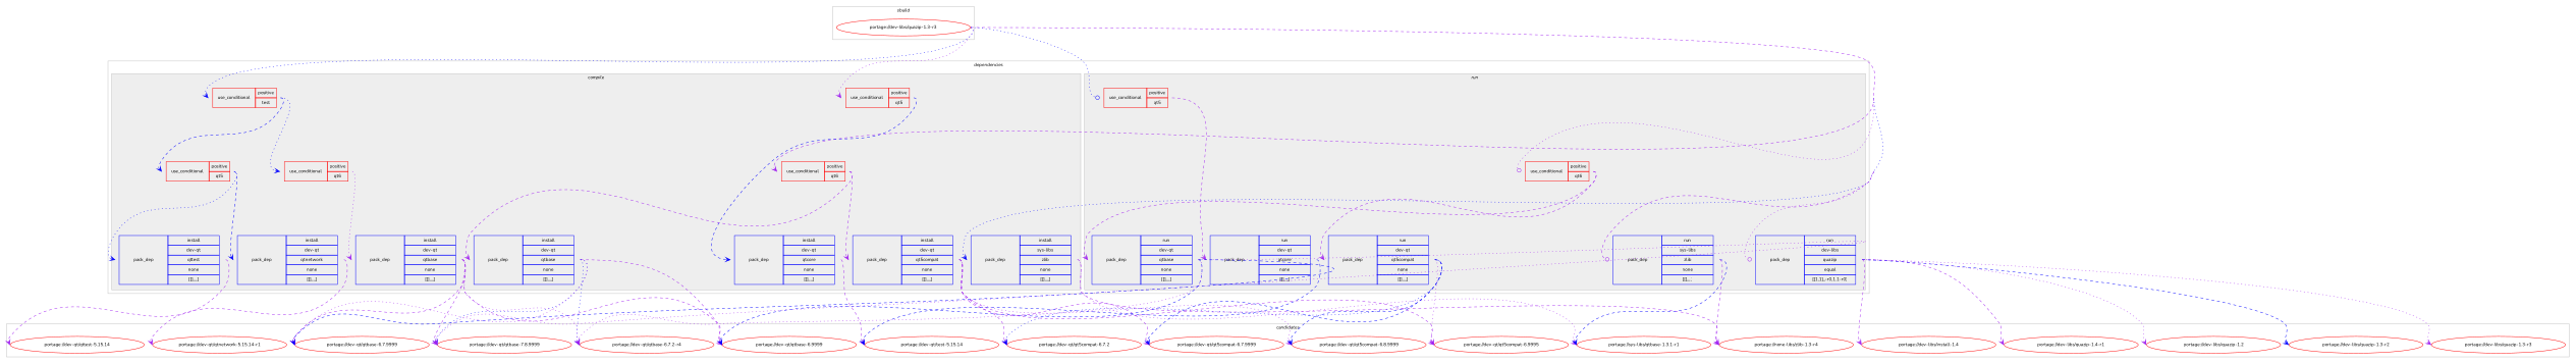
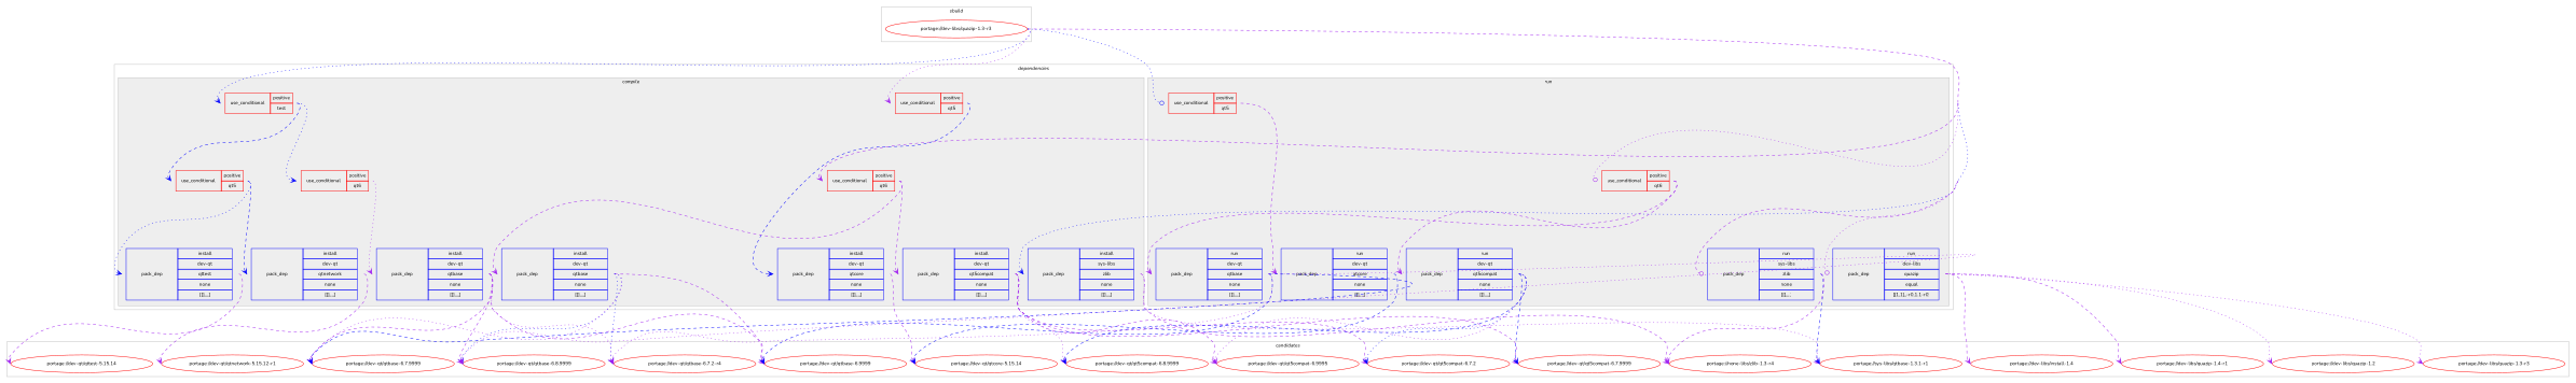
  digraph {
    compound=true
    concentrate=true
    fontname=Nunito
    fontsize=10
    newrank=true
    rankdir=TB
    ranksep=1.5
    node [color=red fontname=Nunito fontsize=10]
    edge [arrowhead=vee color=purple fontname=Nunito headport=w style=dashed tailport=e weight=100]
    n1 [label="portage://dev-libs/quazip-1.3-r3" width=4]
    n2 [color=blue label=<<TABLE BORDER="0" CELLBORDER="1" CELLSPACING="0" CELLPADDING="4" WIDTH="220"><TR><TD ROWSPAN="6" CELLPADDING="30">pack_dep</TD></TR><TR><TD WIDTH="110">install</TD></TR><TR><TD>dev-qt</TD></TR><TR><TD>qtcore</TD></TR><TR><TD>none</TD></TR><TR><TD>[[],,,,]</TD></TR></TABLE>> shape=none]
    n3 [label=<<TABLE BORDER="0" CELLBORDER="1" CELLSPACING="0" CELLPADDING="4"><TR><TD ROWSPAN="3" CELLPADDING="10">use_conditional</TD></TR><TR><TD>positive</TD></TR><TR><TD>qt5</TD></TR></TABLE>> shape=none]
    n4 [color=blue label=<<TABLE BORDER="0" CELLBORDER="1" CELLSPACING="0" CELLPADDING="4" WIDTH="220"><TR><TD ROWSPAN="6" CELLPADDING="30">pack_dep</TD></TR><TR><TD WIDTH="110">install</TD></TR><TR><TD>dev-qt</TD></TR><TR><TD>qtbase</TD></TR><TR><TD>none</TD></TR><TR><TD>[[],,,,]</TD></TR></TABLE>> shape=none]
    n5 [color=blue label=<<TABLE BORDER="0" CELLBORDER="1" CELLSPACING="0" CELLPADDING="4" WIDTH="220"><TR><TD ROWSPAN="6" CELLPADDING="30">pack_dep</TD></TR><TR><TD WIDTH="110">install</TD></TR><TR><TD>dev-qt</TD></TR><TR><TD>qt5compat</TD></TR><TR><TD>none</TD></TR><TR><TD>[[],,,,]</TD></TR></TABLE>> shape=none]
    n6 [label=<<TABLE BORDER="0" CELLBORDER="1" CELLSPACING="0" CELLPADDING="4"><TR><TD ROWSPAN="3" CELLPADDING="10">use_conditional</TD></TR><TR><TD>positive</TD></TR><TR><TD>qt6</TD></TR></TABLE>> shape=none]
    n7 [color=blue label=<<TABLE BORDER="0" CELLBORDER="1" CELLSPACING="0" CELLPADDING="4" WIDTH="220"><TR><TD ROWSPAN="6" CELLPADDING="30">pack_dep</TD></TR><TR><TD WIDTH="110">install</TD></TR><TR><TD>dev-qt</TD></TR><TR><TD>qtnetwork</TD></TR><TR><TD>none</TD></TR><TR><TD>[[],,,,]</TD></TR></TABLE>> shape=none]
    n8 [color=blue label=<<TABLE BORDER="0" CELLBORDER="1" CELLSPACING="0" CELLPADDING="4" WIDTH="220"><TR><TD ROWSPAN="6" CELLPADDING="30">pack_dep</TD></TR><TR><TD WIDTH="110">install</TD></TR><TR><TD>dev-qt</TD></TR><TR><TD>qttest</TD></TR><TR><TD>none</TD></TR><TR><TD>[[],,,,]</TD></TR></TABLE>> shape=none]
    n9 [label=<<TABLE BORDER="0" CELLBORDER="1" CELLSPACING="0" CELLPADDING="4"><TR><TD ROWSPAN="3" CELLPADDING="10">use_conditional</TD></TR><TR><TD>positive</TD></TR><TR><TD>qt5</TD></TR></TABLE>> shape=none]
    n10 [color=blue label=<<TABLE BORDER="0" CELLBORDER="1" CELLSPACING="0" CELLPADDING="4" WIDTH="220"><TR><TD ROWSPAN="6" CELLPADDING="30">pack_dep</TD></TR><TR><TD WIDTH="110">install</TD></TR><TR><TD>dev-qt</TD></TR><TR><TD>qtbase</TD></TR><TR><TD>none</TD></TR><TR><TD>[[],,,,]</TD></TR></TABLE>> shape=none]
    n11 [label=<<TABLE BORDER="0" CELLBORDER="1" CELLSPACING="0" CELLPADDING="4"><TR><TD ROWSPAN="3" CELLPADDING="10">use_conditional</TD></TR><TR><TD>positive</TD></TR><TR><TD>qt6</TD></TR></TABLE>> shape=none]
    n12 [label=<<TABLE BORDER="0" CELLBORDER="1" CELLSPACING="0" CELLPADDING="4"><TR><TD ROWSPAN="3" CELLPADDING="10">use_conditional</TD></TR><TR><TD>positive</TD></TR><TR><TD>test</TD></TR></TABLE>> shape=none]
    n13 [color=blue label=<<TABLE BORDER="0" CELLBORDER="1" CELLSPACING="0" CELLPADDING="4" WIDTH="220"><TR><TD ROWSPAN="6" CELLPADDING="30">pack_dep</TD></TR><TR><TD WIDTH="110">install</TD></TR><TR><TD>sys-libs</TD></TR><TR><TD>zlib</TD></TR><TR><TD>none</TD></TR><TR><TD>[[],,,,]</TD></TR></TABLE>> shape=none]
    n14 [color=blue label=<<TABLE BORDER="0" CELLBORDER="1" CELLSPACING="0" CELLPADDING="4" WIDTH="220"><TR><TD ROWSPAN="6" CELLPADDING="30">pack_dep</TD></TR><TR><TD WIDTH="110">run</TD></TR><TR><TD>dev-qt</TD></TR><TR><TD>qtcore</TD></TR><TR><TD>none</TD></TR><TR><TD>[[],,,,]</TD></TR></TABLE>> shape=none]
    n15 [label=<<TABLE BORDER="0" CELLBORDER="1" CELLSPACING="0" CELLPADDING="4"><TR><TD ROWSPAN="3" CELLPADDING="10">use_conditional</TD></TR><TR><TD>positive</TD></TR><TR><TD>qt5</TD></TR></TABLE>> shape=none]
    n16 [color=blue label=<<TABLE BORDER="0" CELLBORDER="1" CELLSPACING="0" CELLPADDING="4" WIDTH="220"><TR><TD ROWSPAN="6" CELLPADDING="30">pack_dep</TD></TR><TR><TD WIDTH="110">run</TD></TR><TR><TD>dev-qt</TD></TR><TR><TD>qtbase</TD></TR><TR><TD>none</TD></TR><TR><TD>[[],,,,]</TD></TR></TABLE>> shape=none]
    n17 [color=blue label=<<TABLE BORDER="0" CELLBORDER="1" CELLSPACING="0" CELLPADDING="4" WIDTH="220"><TR><TD ROWSPAN="6" CELLPADDING="30">pack_dep</TD></TR><TR><TD WIDTH="110">run</TD></TR><TR><TD>dev-qt</TD></TR><TR><TD>qt5compat</TD></TR><TR><TD>none</TD></TR><TR><TD>[[],,,,]</TD></TR></TABLE>> shape=none]
    n18 [label=<<TABLE BORDER="0" CELLBORDER="1" CELLSPACING="0" CELLPADDING="4"><TR><TD ROWSPAN="3" CELLPADDING="10">use_conditional</TD></TR><TR><TD>positive</TD></TR><TR><TD>qt6</TD></TR></TABLE>> shape=none]
    n19 [color=blue label=<<TABLE BORDER="0" CELLBORDER="1" CELLSPACING="0" CELLPADDING="4" WIDTH="220"><TR><TD ROWSPAN="6" CELLPADDING="30">pack_dep</TD></TR><TR><TD WIDTH="110">run</TD></TR><TR><TD>sys-libs</TD></TR><TR><TD>zlib</TD></TR><TR><TD>none</TD></TR><TR><TD>[[],,,,]</TD></TR></TABLE>> shape=none]
    n20 [color=blue label=<<TABLE BORDER="0" CELLBORDER="1" CELLSPACING="0" CELLPADDING="4" WIDTH="220"><TR><TD ROWSPAN="6" CELLPADDING="30">pack_dep</TD></TR><TR><TD WIDTH="110">run</TD></TR><TR><TD>dev-libs</TD></TR><TR><TD>quazip</TD></TR><TR><TD>equal</TD></TR><TR><TD>[[1,1],,-r0,1.1-r0]</TD></TR></TABLE>> shape=none]
    n21 [label="portage://dev-qt/qtbase-6.9999" width=4]
-   n22 [label="portage://dev-qt/qtbase-7.8.9999" width=4]
+   n22 [label="portage://dev-qt/qtbase-6.8.9999" width=4]
    n23 [label="portage://dev-qt/qtbase-6.7.9999" width=4]
    n24 [label="portage://dev-qt/qtbase-6.7.2-r4" width=4]
    n25 [label="portage://sys-libs/qtbase-1.3.1-r1" width=4]
    n26 [label="portage://none-libs/zlib-1.3-r4" width=4]
-   n27 [label="portage://dev-qt/test-5.15.14" width=4]
+   n27 [label="portage://dev-qt/qtcore-5.15.14" width=4]
    n28 [label="portage://dev-qt/qt5compat-6.9995" width=4]
    n29 [label="portage://dev-qt/qt5compat-6.8.9999" width=4]
    n30 [label="portage://dev-qt/qt5compat-6.7.9999" width=4]
    n31 [label="portage://dev-qt/qt5compat-6.7.2" width=4]
-   n32 [label="portage://dev-qt/qtnetwork-5.15.14-r1" width=4]
+   n32 [label="portage://dev-qt/qtnetwork-5.15.12-r1" width=4]
    n33 [label="portage://dev-qt/qttest-5.15.14" width=4]
    n34 [label="portage://dev-libs/quazip-1.4-r1" width=4]
    n35 [label="portage://dev-libs/install-1.4" width=4]
    n36 [label="portage://dev-libs/quazip-1.3-r3" width=4]
-   n37 [label="portage://dev-libs/quazip-1.3-r2" width=4]
    n38 [label="portage://dev-libs/quazip-1.2" width=4]
    subgraph cluster_1 {
      color=gray
      label=<<i>ebuild</i>>
      n1
    }
    subgraph cluster_2 {
      color=gray
      label=<<i>dependencies</i>>
      subgraph cluster_3 {
        color=gray
        fillcolor="#eeeeee"
        label=<<i>compile</i>>
        style=filled
        subgraph sub_4 {
          color=gray
          fillcolor="#eeeeee"
          label=<<i>compile</i>>
          style=filled
          n3
          subgraph sub_5 {
            color=gray
            fillcolor="#eeeeee"
            label=<<i>compile</i>>
            style=filled
            n2
          }
        }
        subgraph sub_6 {
          color=gray
          fillcolor="#eeeeee"
          label=<<i>compile</i>>
          style=filled
          n6
          subgraph sub_7 {
            color=gray
            fillcolor="#eeeeee"
            label=<<i>compile</i>>
            style=filled
            n4
          }
          subgraph sub_8 {
            color=gray
            fillcolor="#eeeeee"
            label=<<i>compile</i>>
            style=filled
            n5
          }
        }
        subgraph sub_9 {
          color=gray
          fillcolor="#eeeeee"
          label=<<i>compile</i>>
          style=filled
          n12
          subgraph sub_10 {
            color=gray
            fillcolor="#eeeeee"
            label=<<i>compile</i>>
            style=filled
            n9
            subgraph sub_11 {
              color=gray
              fillcolor="#eeeeee"
              label=<<i>compile</i>>
              style=filled
              n7
            }
            subgraph sub_12 {
              color=gray
              fillcolor="#eeeeee"
              label=<<i>compile</i>>
              style=filled
              n8
            }
          }
          subgraph sub_13 {
            color=gray
            fillcolor="#eeeeee"
            label=<<i>compile</i>>
            style=filled
            n11
            subgraph sub_14 {
              color=gray
              fillcolor="#eeeeee"
              label=<<i>compile</i>>
              style=filled
              n10
            }
          }
        }
        subgraph sub_15 {
          color=gray
          fillcolor="#eeeeee"
          label=<<i>compile</i>>
          style=filled
          n13
        }
      }
      subgraph cluster_16 {
        color=gray
        fillcolor="#eeeeee"
        label=<<i>compile and run</i>>
        style=filled
      }
      subgraph cluster_17 {
        color=gray
        fillcolor="#eeeeee"
        label=<<i>run</i>>
        style=filled
        subgraph sub_18 {
          color=gray
          fillcolor="#eeeeee"
          label=<<i>run</i>>
          style=filled
          n15
          subgraph sub_19 {
            color=gray
            fillcolor="#eeeeee"
            label=<<i>run</i>>
            style=filled
            n14
          }
        }
        subgraph sub_20 {
          color=gray
          fillcolor="#eeeeee"
          label=<<i>run</i>>
          style=filled
          n18
          subgraph sub_21 {
            color=gray
            fillcolor="#eeeeee"
            label=<<i>run</i>>
            style=filled
            n16
          }
          subgraph sub_22 {
            color=gray
            fillcolor="#eeeeee"
            label=<<i>run</i>>
            style=filled
            n17
          }
        }
        subgraph sub_23 {
          color=gray
          fillcolor="#eeeeee"
          label=<<i>run</i>>
          style=filled
          n19
        }
        subgraph sub_24 {
          color=gray
          fillcolor="#eeeeee"
          label=<<i>run</i>>
          style=filled
          n20
        }
      }
    }
    subgraph cluster_25 {
      color=gray
      label=<<i>candidates</i>>
      rank=same
      subgraph sub_26 {
        color=black
        label=<<i>candidates</i>>
        nodesep=1
        rank=same
        n21
        n22
        n23
        n24
      }
      subgraph sub_27 {
        color=black
        label=<<i>candidates</i>>
        nodesep=1
        rank=same
        n25
        n26
      }
      subgraph sub_28 {
        color=black
        label=<<i>candidates</i>>
        nodesep=1
        rank=same
        n27
      }
      subgraph sub_29 {
        color=black
        label=<<i>candidates</i>>
        nodesep=1
        rank=same
        n28
        n29
        n30
        n31
      }
      subgraph sub_30 {
        color=black
        label=<<i>candidates</i>>
        nodesep=1
        rank=same
        n32
      }
      subgraph sub_31 {
        color=black
        label=<<i>candidates</i>>
        nodesep=1
        rank=same
        n33
      }
      subgraph sub_32 {
        color=black
        label=<<i>candidates</i>>
        nodesep=1
        rank=same
        n21
        n22
        n23
        n24
      }
      subgraph sub_33 {
        color=black
        label=<<i>candidates</i>>
        nodesep=1
        rank=same
        n27
      }
      subgraph sub_34 {
        color=black
        label=<<i>candidates</i>>
        nodesep=1
        rank=same
        n21
        n22
        n23
        n24
      }
      subgraph sub_35 {
        color=black
        label=<<i>candidates</i>>
        nodesep=1
        rank=same
        n28
        n29
        n30
        n31
      }
      subgraph sub_36 {
        color=black
        label=<<i>candidates</i>>
        nodesep=1
        rank=same
        n25
        n26
      }
      subgraph sub_37 {
        color=black
        label=<<i>candidates</i>>
        nodesep=1
        rank=same
        n34
        n35
        n36
-       n37
        n38
      }
    }
    n1 -> n3 [style=dotted weight=20]
    n1 -> n6 [weight=20]
    n1 -> n12 [color=blue style=dotted weight=20]
    n1 -> n13 [color=blue style=dotted weight=20]
    n1 -> n15 [arrowhead=odot color=blue style=dotted weight=20]
    n1 -> n18 [arrowhead=odot style=dotted weight=20]
    n1 -> n19 [arrowhead=odot weight=20]
    n1 -> n20 [arrowhead=odot style=dotted weight=20]
    n2 -> n27
    n3 -> n2 [color=blue weight=20]
    n4 -> n21
    n4 -> n22 [color=blue style=dotted]
    n4 -> n23 [style=dotted]
    n4 -> n24 [color=blue style=dotted]
    n5 -> n28
    n5 -> n29 [style=dotted]
    n5 -> n30
    n5 -> n31
    n6 -> n4 [weight=20]
    n6 -> n5 [weight=20]
    n7 -> n32
    n8 -> n33
    n9 -> n7 [color=blue weight=20]
    n9 -> n8 [color=blue style=dotted weight=20]
    n10 -> n21
    n10 -> n22
    n10 -> n23
    n10 -> n24 [style=dotted]
    n11 -> n10 [style=dotted weight=20]
    n12 -> n9 [color=blue weight=20]
    n12 -> n11 [color=blue style=dotted weight=20]
    n13 -> n25 [style=dotted]
    n13 -> n26
    n14 -> n27 [color=blue]
    n15 -> n14 [weight=20]
    n16 -> n21 [color=blue]
    n16 -> n22 [style=dotted]
    n16 -> n23 [color=blue]
    n16 -> n24 [style=dotted]
    n17 -> n28 [style=dotted]
    n17 -> n29 [color=blue]
    n17 -> n30 [color=blue]
    n17 -> n31 [color=blue style=dotted]
    n18 -> n16 [weight=20]
    n18 -> n17 [weight=20]
    n19 -> n25 [color=blue]
    n19 -> n26
    n20 -> n34
    n20 -> n35
    n20 -> n36 [style=dotted]
-   n20 -> n37 [color=blue]
    n20 -> n38 [style=dotted]
  }
